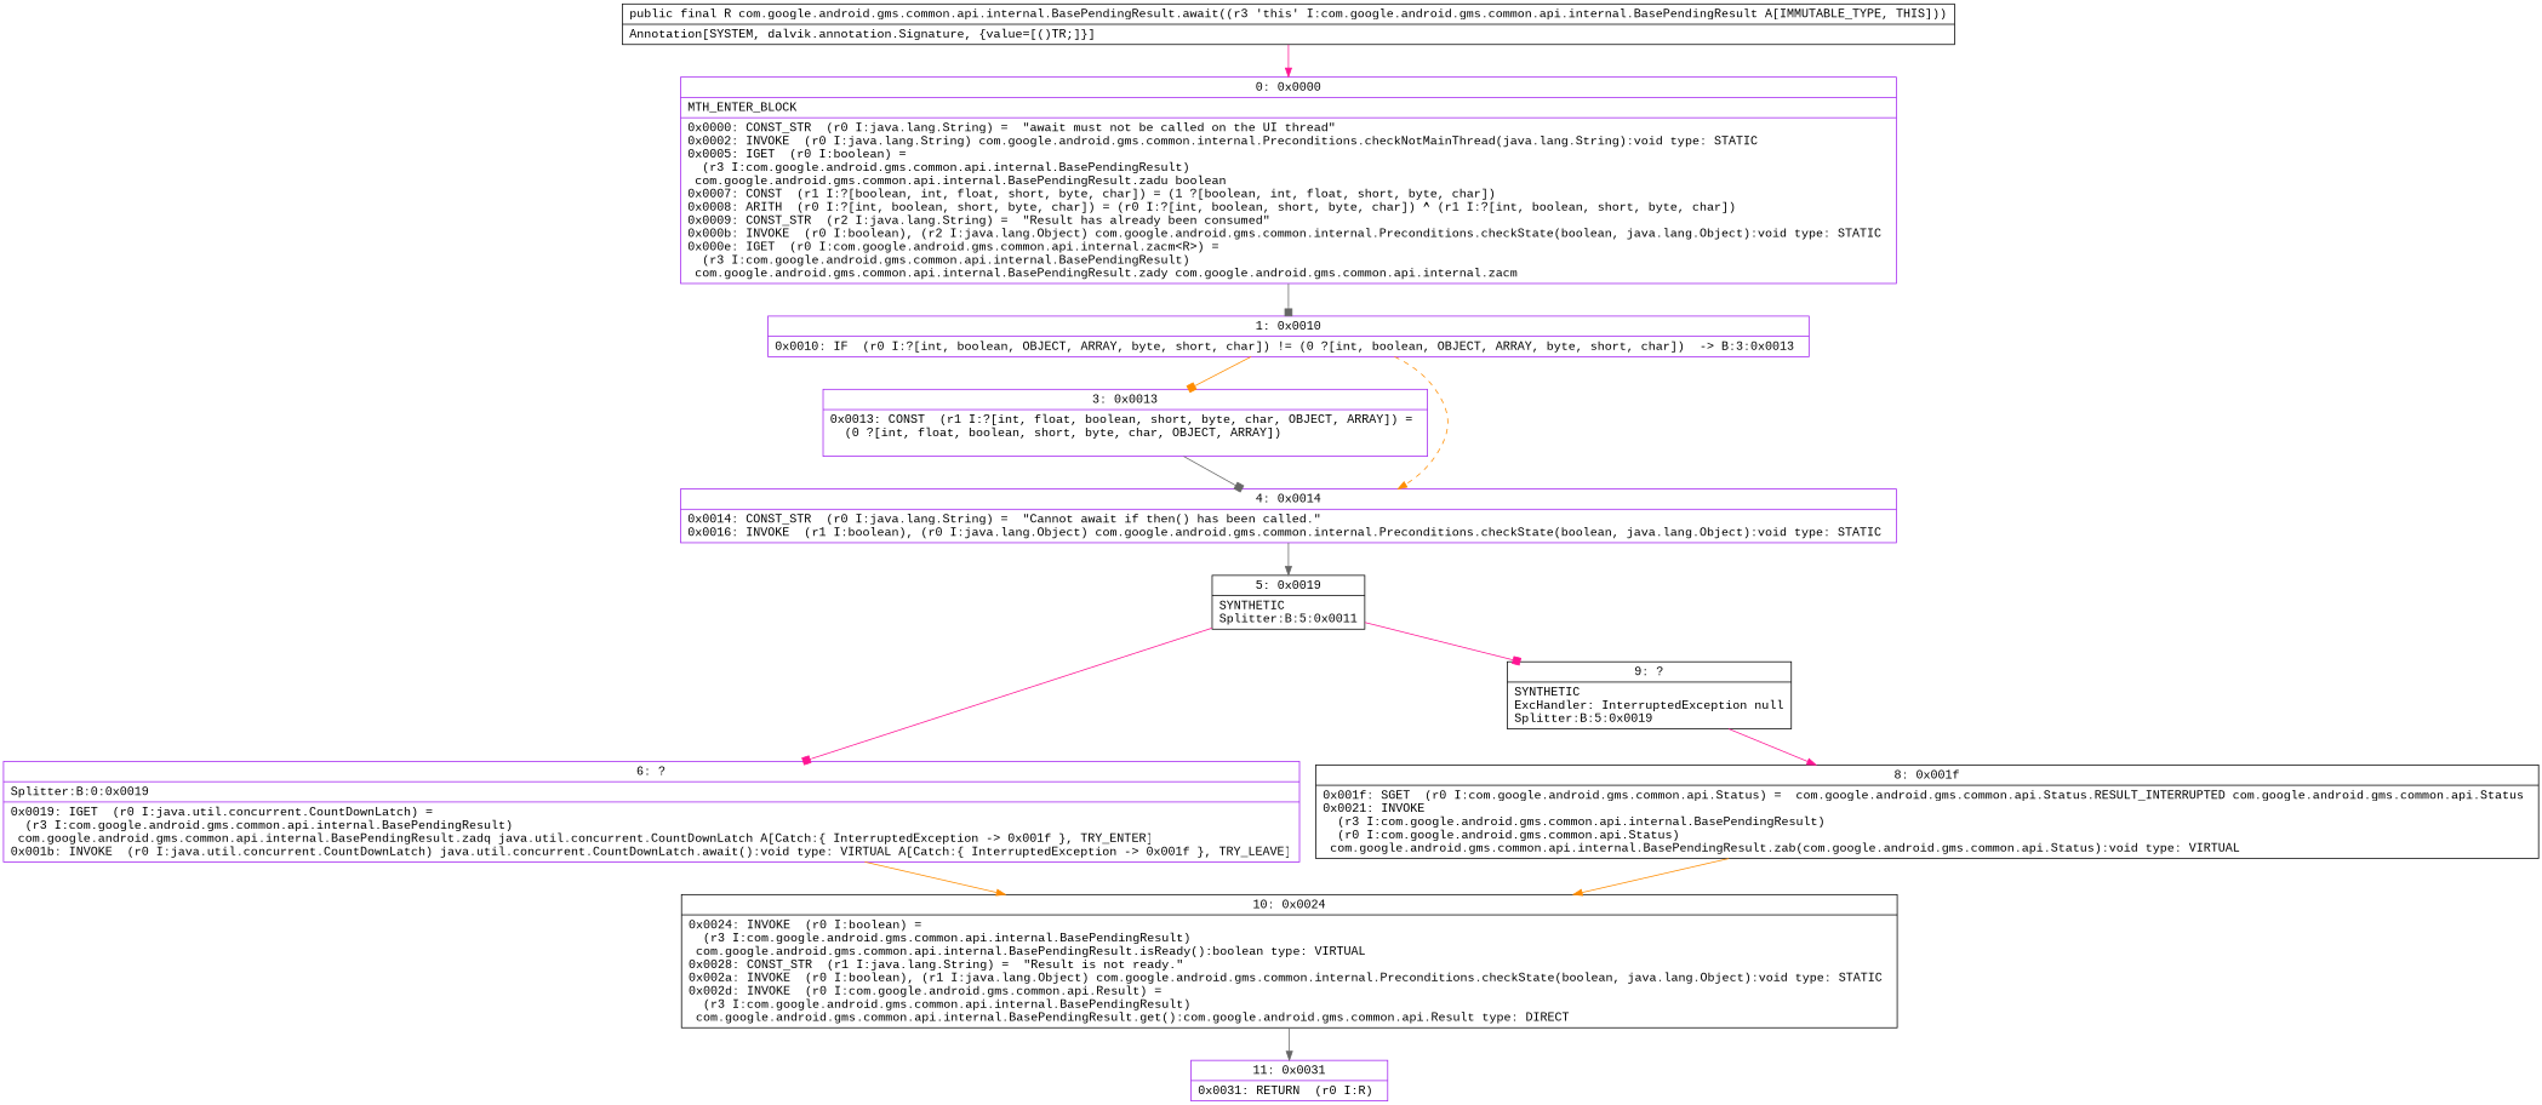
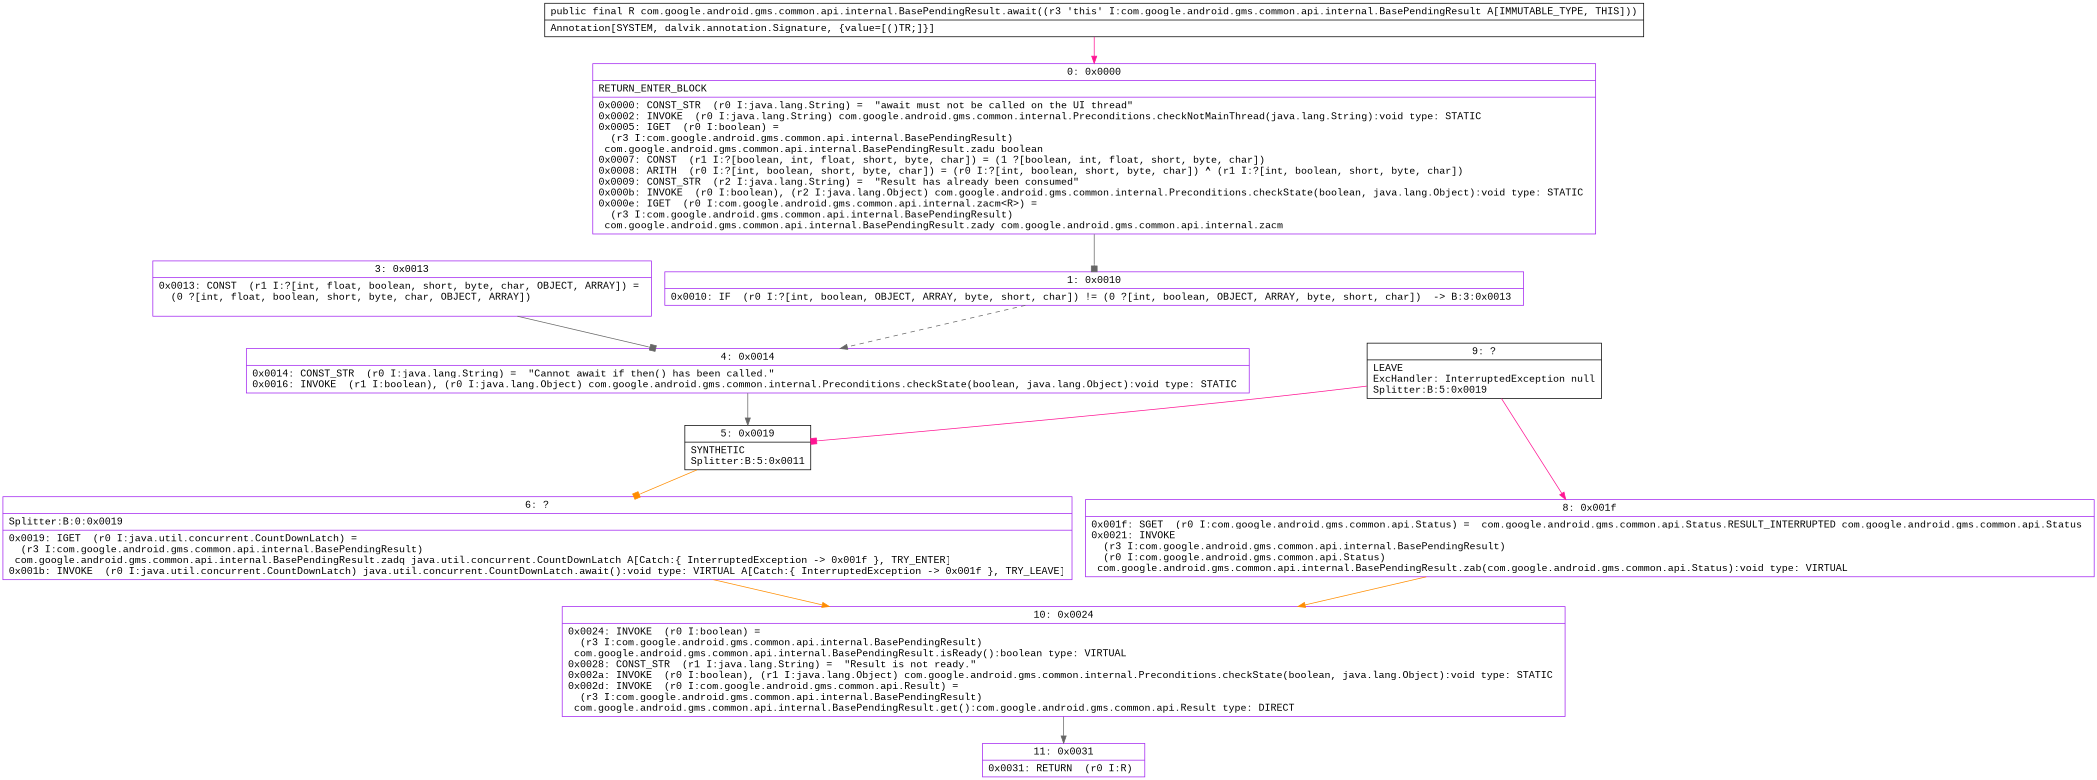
  digraph {
    fontname="Liberation Mono"
    node [color=purple fontname="Liberation Mono" shape=record]
    edge [arrowhead=normal color=gray40 fontname="Liberation Mono"]
-   n1 [label="{0\:\ 0x0000|MTH_ENTER_BLOCK\l|0x0000: CONST_STR  (r0 I:java.lang.String) =  \"await must not be called on the UI thread\" \l0x0002: INVOKE  (r0 I:java.lang.String) com.google.android.gms.common.internal.Preconditions.checkNotMainThread(java.lang.String):void type: STATIC \l0x0005: IGET  (r0 I:boolean) = \l  (r3 I:com.google.android.gms.common.api.internal.BasePendingResult)\l com.google.android.gms.common.api.internal.BasePendingResult.zadu boolean \l0x0007: CONST  (r1 I:?[boolean, int, float, short, byte, char]) = (1 ?[boolean, int, float, short, byte, char]) \l0x0008: ARITH  (r0 I:?[int, boolean, short, byte, char]) = (r0 I:?[int, boolean, short, byte, char]) ^ (r1 I:?[int, boolean, short, byte, char]) \l0x0009: CONST_STR  (r2 I:java.lang.String) =  \"Result has already been consumed\" \l0x000b: INVOKE  (r0 I:boolean), (r2 I:java.lang.Object) com.google.android.gms.common.internal.Preconditions.checkState(boolean, java.lang.Object):void type: STATIC \l0x000e: IGET  (r0 I:com.google.android.gms.common.api.internal.zacm\<R\>) = \l  (r3 I:com.google.android.gms.common.api.internal.BasePendingResult)\l com.google.android.gms.common.api.internal.BasePendingResult.zady com.google.android.gms.common.api.internal.zacm \l}"]
+   n1 [label="{0\:\ 0x0000|RETURN_ENTER_BLOCK\l|0x0000: CONST_STR  (r0 I:java.lang.String) =  \"await must not be called on the UI thread\" \l0x0002: INVOKE  (r0 I:java.lang.String) com.google.android.gms.common.internal.Preconditions.checkNotMainThread(java.lang.String):void type: STATIC \l0x0005: IGET  (r0 I:boolean) = \l  (r3 I:com.google.android.gms.common.api.internal.BasePendingResult)\l com.google.android.gms.common.api.internal.BasePendingResult.zadu boolean \l0x0007: CONST  (r1 I:?[boolean, int, float, short, byte, char]) = (1 ?[boolean, int, float, short, byte, char]) \l0x0008: ARITH  (r0 I:?[int, boolean, short, byte, char]) = (r0 I:?[int, boolean, short, byte, char]) ^ (r1 I:?[int, boolean, short, byte, char]) \l0x0009: CONST_STR  (r2 I:java.lang.String) =  \"Result has already been consumed\" \l0x000b: INVOKE  (r0 I:boolean), (r2 I:java.lang.Object) com.google.android.gms.common.internal.Preconditions.checkState(boolean, java.lang.Object):void type: STATIC \l0x000e: IGET  (r0 I:com.google.android.gms.common.api.internal.zacm\<R\>) = \l  (r3 I:com.google.android.gms.common.api.internal.BasePendingResult)\l com.google.android.gms.common.api.internal.BasePendingResult.zady com.google.android.gms.common.api.internal.zacm \l}"]
    n2 [label="{1\:\ 0x0010|0x0010: IF  (r0 I:?[int, boolean, OBJECT, ARRAY, byte, short, char]) != (0 ?[int, boolean, OBJECT, ARRAY, byte, short, char])  \-\> B:3:0x0013 \l}"]
    n3 [label="{3\:\ 0x0013|0x0013: CONST  (r1 I:?[int, float, boolean, short, byte, char, OBJECT, ARRAY]) = \l  (0 ?[int, float, boolean, short, byte, char, OBJECT, ARRAY])\l \l}"]
    n4 [label="{4\:\ 0x0014|0x0014: CONST_STR  (r0 I:java.lang.String) =  \"Cannot await if then() has been called.\" \l0x0016: INVOKE  (r1 I:boolean), (r0 I:java.lang.Object) com.google.android.gms.common.internal.Preconditions.checkState(boolean, java.lang.Object):void type: STATIC \l}"]
    n5 [color=black label="{5\:\ 0x0019|SYNTHETIC\lSplitter:B:5:0x0011\l}"]
    n6 [label="{6\:\ ?|Splitter:B:0:0x0019\l|0x0019: IGET  (r0 I:java.util.concurrent.CountDownLatch) = \l  (r3 I:com.google.android.gms.common.api.internal.BasePendingResult)\l com.google.android.gms.common.api.internal.BasePendingResult.zadq java.util.concurrent.CountDownLatch A[Catch:\{ InterruptedException \-\> 0x001f \}, TRY_ENTER]\l0x001b: INVOKE  (r0 I:java.util.concurrent.CountDownLatch) java.util.concurrent.CountDownLatch.await():void type: VIRTUAL A[Catch:\{ InterruptedException \-\> 0x001f \}, TRY_LEAVE]\l}"]
-   n7 [color=black label="{9\:\ ?|SYNTHETIC\lExcHandler: InterruptedException null\lSplitter:B:5:0x0019\l}"]
-   n8 [color=black label="{10\:\ 0x0024|0x0024: INVOKE  (r0 I:boolean) = \l  (r3 I:com.google.android.gms.common.api.internal.BasePendingResult)\l com.google.android.gms.common.api.internal.BasePendingResult.isReady():boolean type: VIRTUAL \l0x0028: CONST_STR  (r1 I:java.lang.String) =  \"Result is not ready.\" \l0x002a: INVOKE  (r0 I:boolean), (r1 I:java.lang.Object) com.google.android.gms.common.internal.Preconditions.checkState(boolean, java.lang.Object):void type: STATIC \l0x002d: INVOKE  (r0 I:com.google.android.gms.common.api.Result) = \l  (r3 I:com.google.android.gms.common.api.internal.BasePendingResult)\l com.google.android.gms.common.api.internal.BasePendingResult.get():com.google.android.gms.common.api.Result type: DIRECT \l}"]
-   n9 [color=black label="{8\:\ 0x001f|0x001f: SGET  (r0 I:com.google.android.gms.common.api.Status) =  com.google.android.gms.common.api.Status.RESULT_INTERRUPTED com.google.android.gms.common.api.Status \l0x0021: INVOKE  \l  (r3 I:com.google.android.gms.common.api.internal.BasePendingResult)\l  (r0 I:com.google.android.gms.common.api.Status)\l com.google.android.gms.common.api.internal.BasePendingResult.zab(com.google.android.gms.common.api.Status):void type: VIRTUAL \l}"]
+   n7 [color=black label="{9\:\ ?|LEAVE\lExcHandler: InterruptedException null\lSplitter:B:5:0x0019\l}"]
+   n8 [label="{10\:\ 0x0024|0x0024: INVOKE  (r0 I:boolean) = \l  (r3 I:com.google.android.gms.common.api.internal.BasePendingResult)\l com.google.android.gms.common.api.internal.BasePendingResult.isReady():boolean type: VIRTUAL \l0x0028: CONST_STR  (r1 I:java.lang.String) =  \"Result is not ready.\" \l0x002a: INVOKE  (r0 I:boolean), (r1 I:java.lang.Object) com.google.android.gms.common.internal.Preconditions.checkState(boolean, java.lang.Object):void type: STATIC \l0x002d: INVOKE  (r0 I:com.google.android.gms.common.api.Result) = \l  (r3 I:com.google.android.gms.common.api.internal.BasePendingResult)\l com.google.android.gms.common.api.internal.BasePendingResult.get():com.google.android.gms.common.api.Result type: DIRECT \l}"]
+   n9 [label="{8\:\ 0x001f|0x001f: SGET  (r0 I:com.google.android.gms.common.api.Status) =  com.google.android.gms.common.api.Status.RESULT_INTERRUPTED com.google.android.gms.common.api.Status \l0x0021: INVOKE  \l  (r3 I:com.google.android.gms.common.api.internal.BasePendingResult)\l  (r0 I:com.google.android.gms.common.api.Status)\l com.google.android.gms.common.api.internal.BasePendingResult.zab(com.google.android.gms.common.api.Status):void type: VIRTUAL \l}"]
    n10 [label="{11\:\ 0x0031|0x0031: RETURN  (r0 I:R) \l}"]
    n11 [color=black label="{public final R com.google.android.gms.common.api.internal.BasePendingResult.await((r3 'this' I:com.google.android.gms.common.api.internal.BasePendingResult A[IMMUTABLE_TYPE, THIS]))  | Annotation[SYSTEM, dalvik.annotation.Signature, \{value=[()TR;]\}]\l}"]
    n1 -> n2 [arrowhead=box]
-   n2 -> n3 [arrowhead=box color=darkorange]
-   n2 -> n4 [color=darkorange style=dashed]
+   n2 -> n4 [style=dashed]
    n3 -> n4 [arrowhead=box]
    n4 -> n5
-   n5 -> n6 [arrowhead=box color=deeppink]
-   n5 -> n7 [arrowhead=box color=deeppink]
+   n5 -> n6 [arrowhead=box color=darkorange]
+   n7 -> n5 [arrowhead=box color=deeppink]
    n6 -> n8 [color=darkorange]
    n7 -> n9 [color=deeppink]
    n8 -> n10
    n9 -> n8 [color=darkorange]
    n11 -> n1 [color=deeppink]
  }
